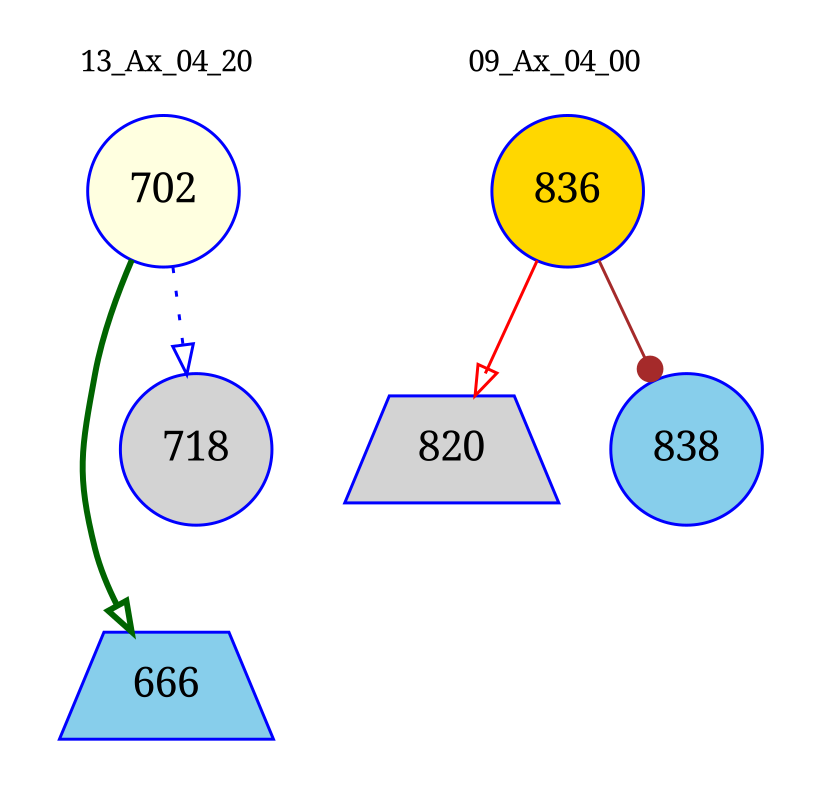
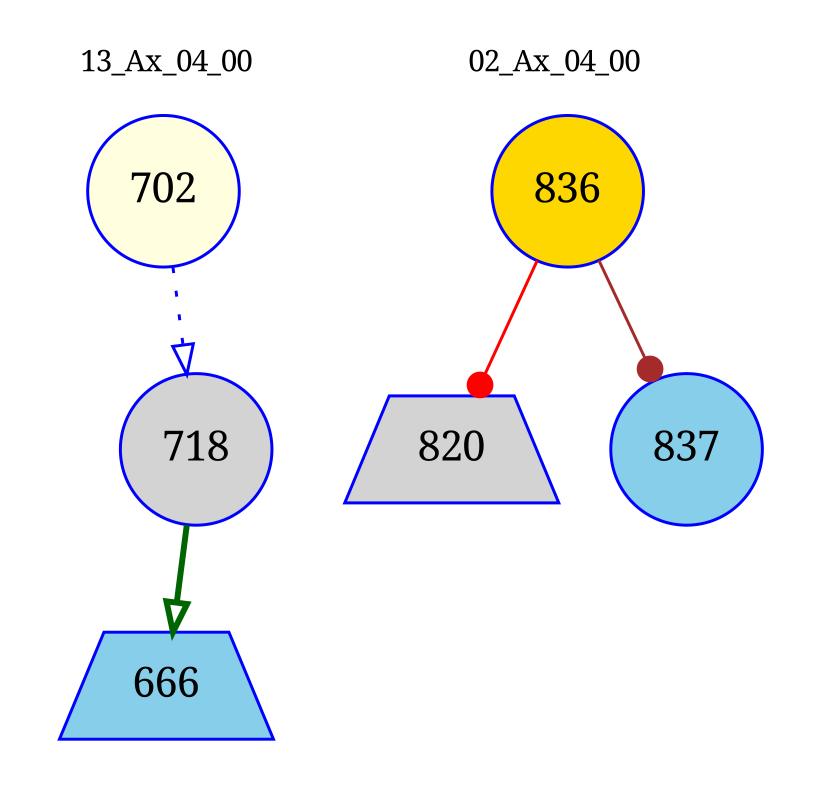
  digraph {
    fontname="Noto Serif"
    node [color=blue fillcolor=skyblue fontname="Noto Serif" shape=circle style=filled]
    edge [arrowhead=onormal fontname="Noto Serif" style=solid]
    n1 [fillcolor=lightyellow label=702]
    n2 [label=666 shape=trapezium]
    n3 [fillcolor=lightgrey label=718]
    n4 [fillcolor=gold label=836]
    n5 [fillcolor=lightgrey label=820 shape=trapezium]
-   n6 [label=838]
+   n6 [label=837]
    subgraph cluster_1 {
      color=white
      fontsize=10
-     label="13_Ax_04_20"
+     label="13_Ax_04_00"
      n1
      n2
      n3
    }
    subgraph cluster_2 {
      color=white
      fontsize=10
-     label="09_Ax_04_00"
+     label="02_Ax_04_00"
      n4
      n5
      n6
    }
-   n1 -> n2 [color=darkgreen style=bold]
+   n3 -> n2 [color=darkgreen style=bold]
    n1 -> n3 [color=blue style=dotted]
-   n4 -> n5 [color=red]
+   n4 -> n5 [arrowhead=dot color=red]
    n4 -> n6 [arrowhead=dot color=brown]
  }
